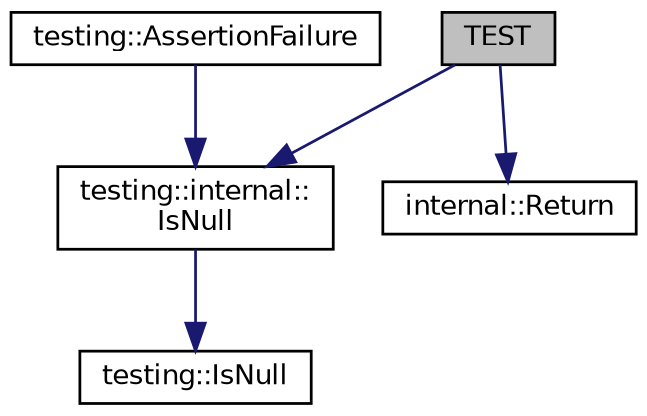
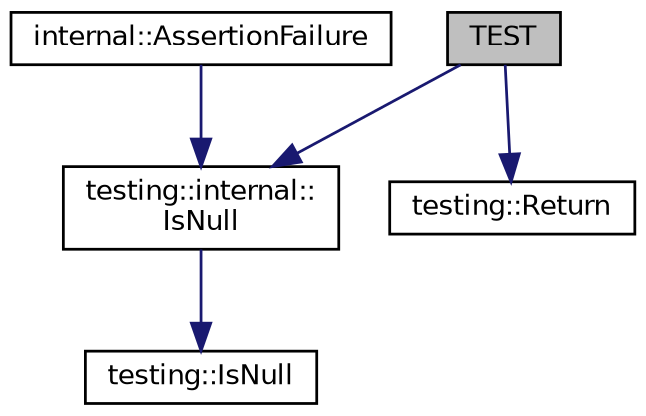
  digraph {
    rankdir=TB
    node [color=black fontname=Helvetica fontsize=10 shape=record]
    edge [color=midnightblue fontname=Helvetica fontsize=10 labelfontname=Helvetica labelfontsize=10 style=solid]
    n1 [fillcolor=grey75 fontcolor=black height=0.2 label=TEST style=filled width=0.4]
    n2 [height=0.2 label="testing::internal::\lIsNull" width=0.4]
-   n3 [height=0.2 label="internal::Return" width=0.4]
+   n3 [height=0.2 label="testing::Return" width=0.4]
    n4 [height=0.2 label="testing::IsNull" width=0.4]
-   n5 [height=0.2 label="testing::AssertionFailure" width=0.4]
+   n5 [height=0.2 label="internal::AssertionFailure" width=0.4]
    n1 -> n2
    n1 -> n3
    n2 -> n4
    n5 -> n2
  }
